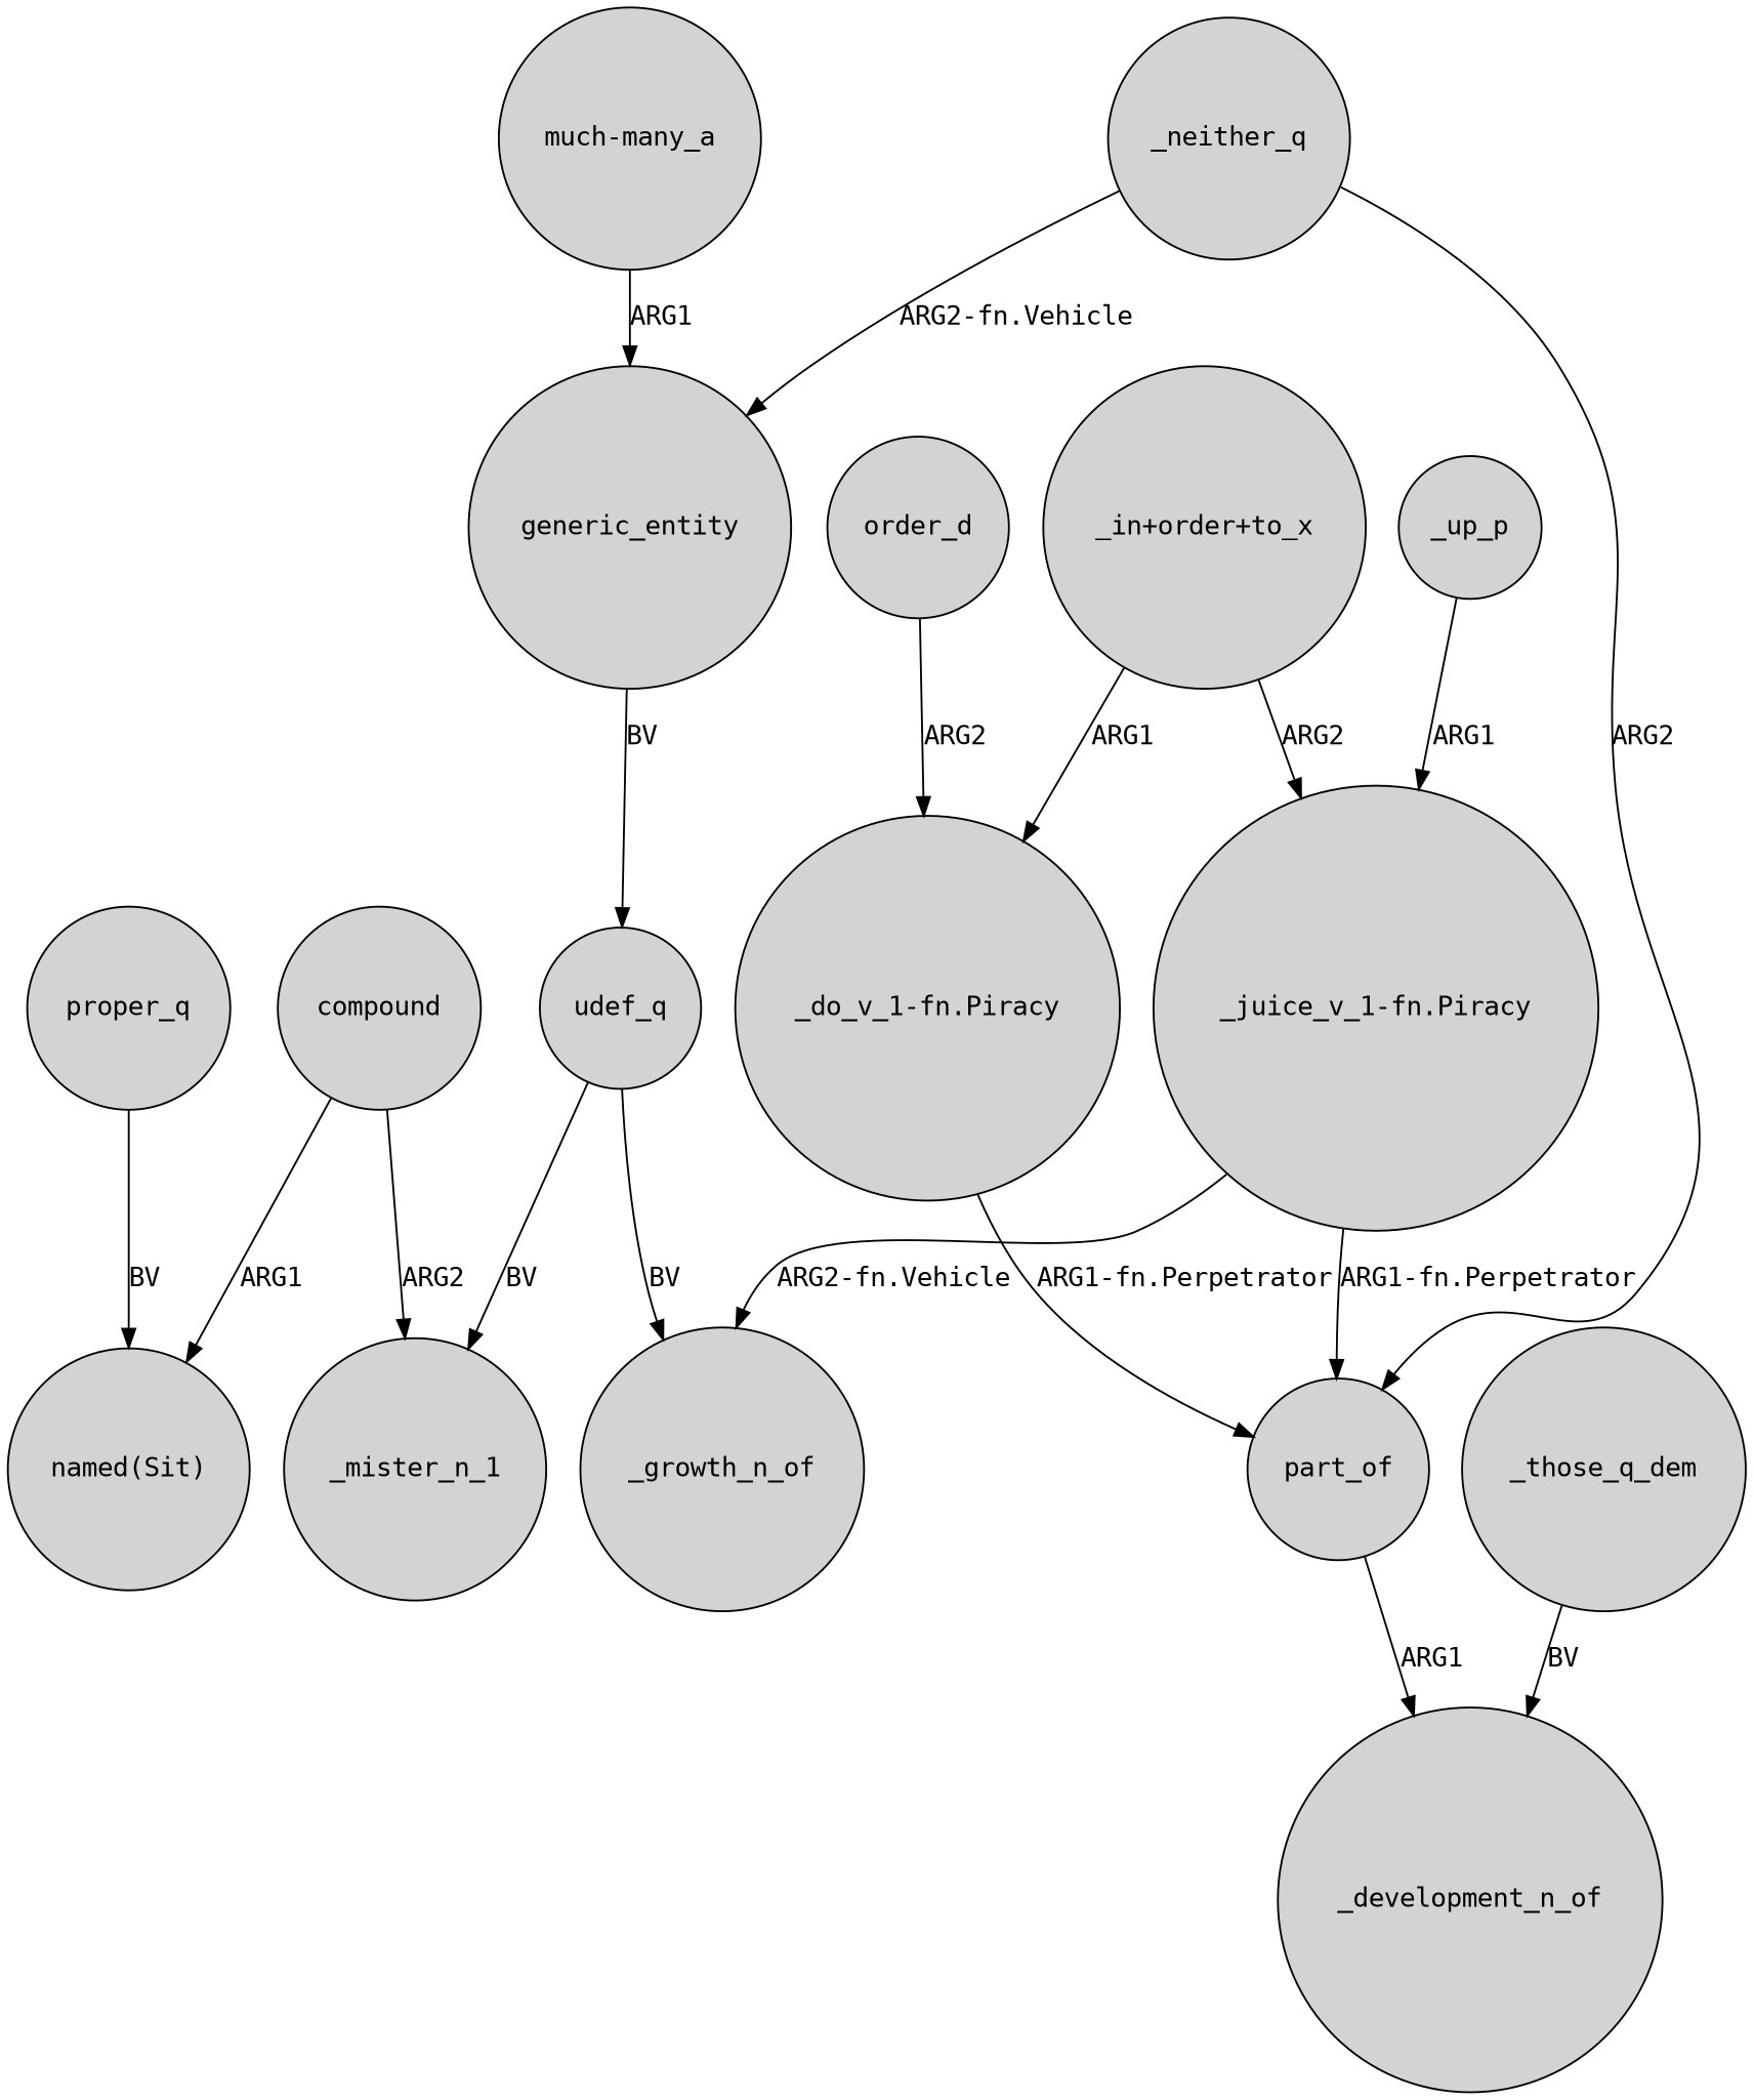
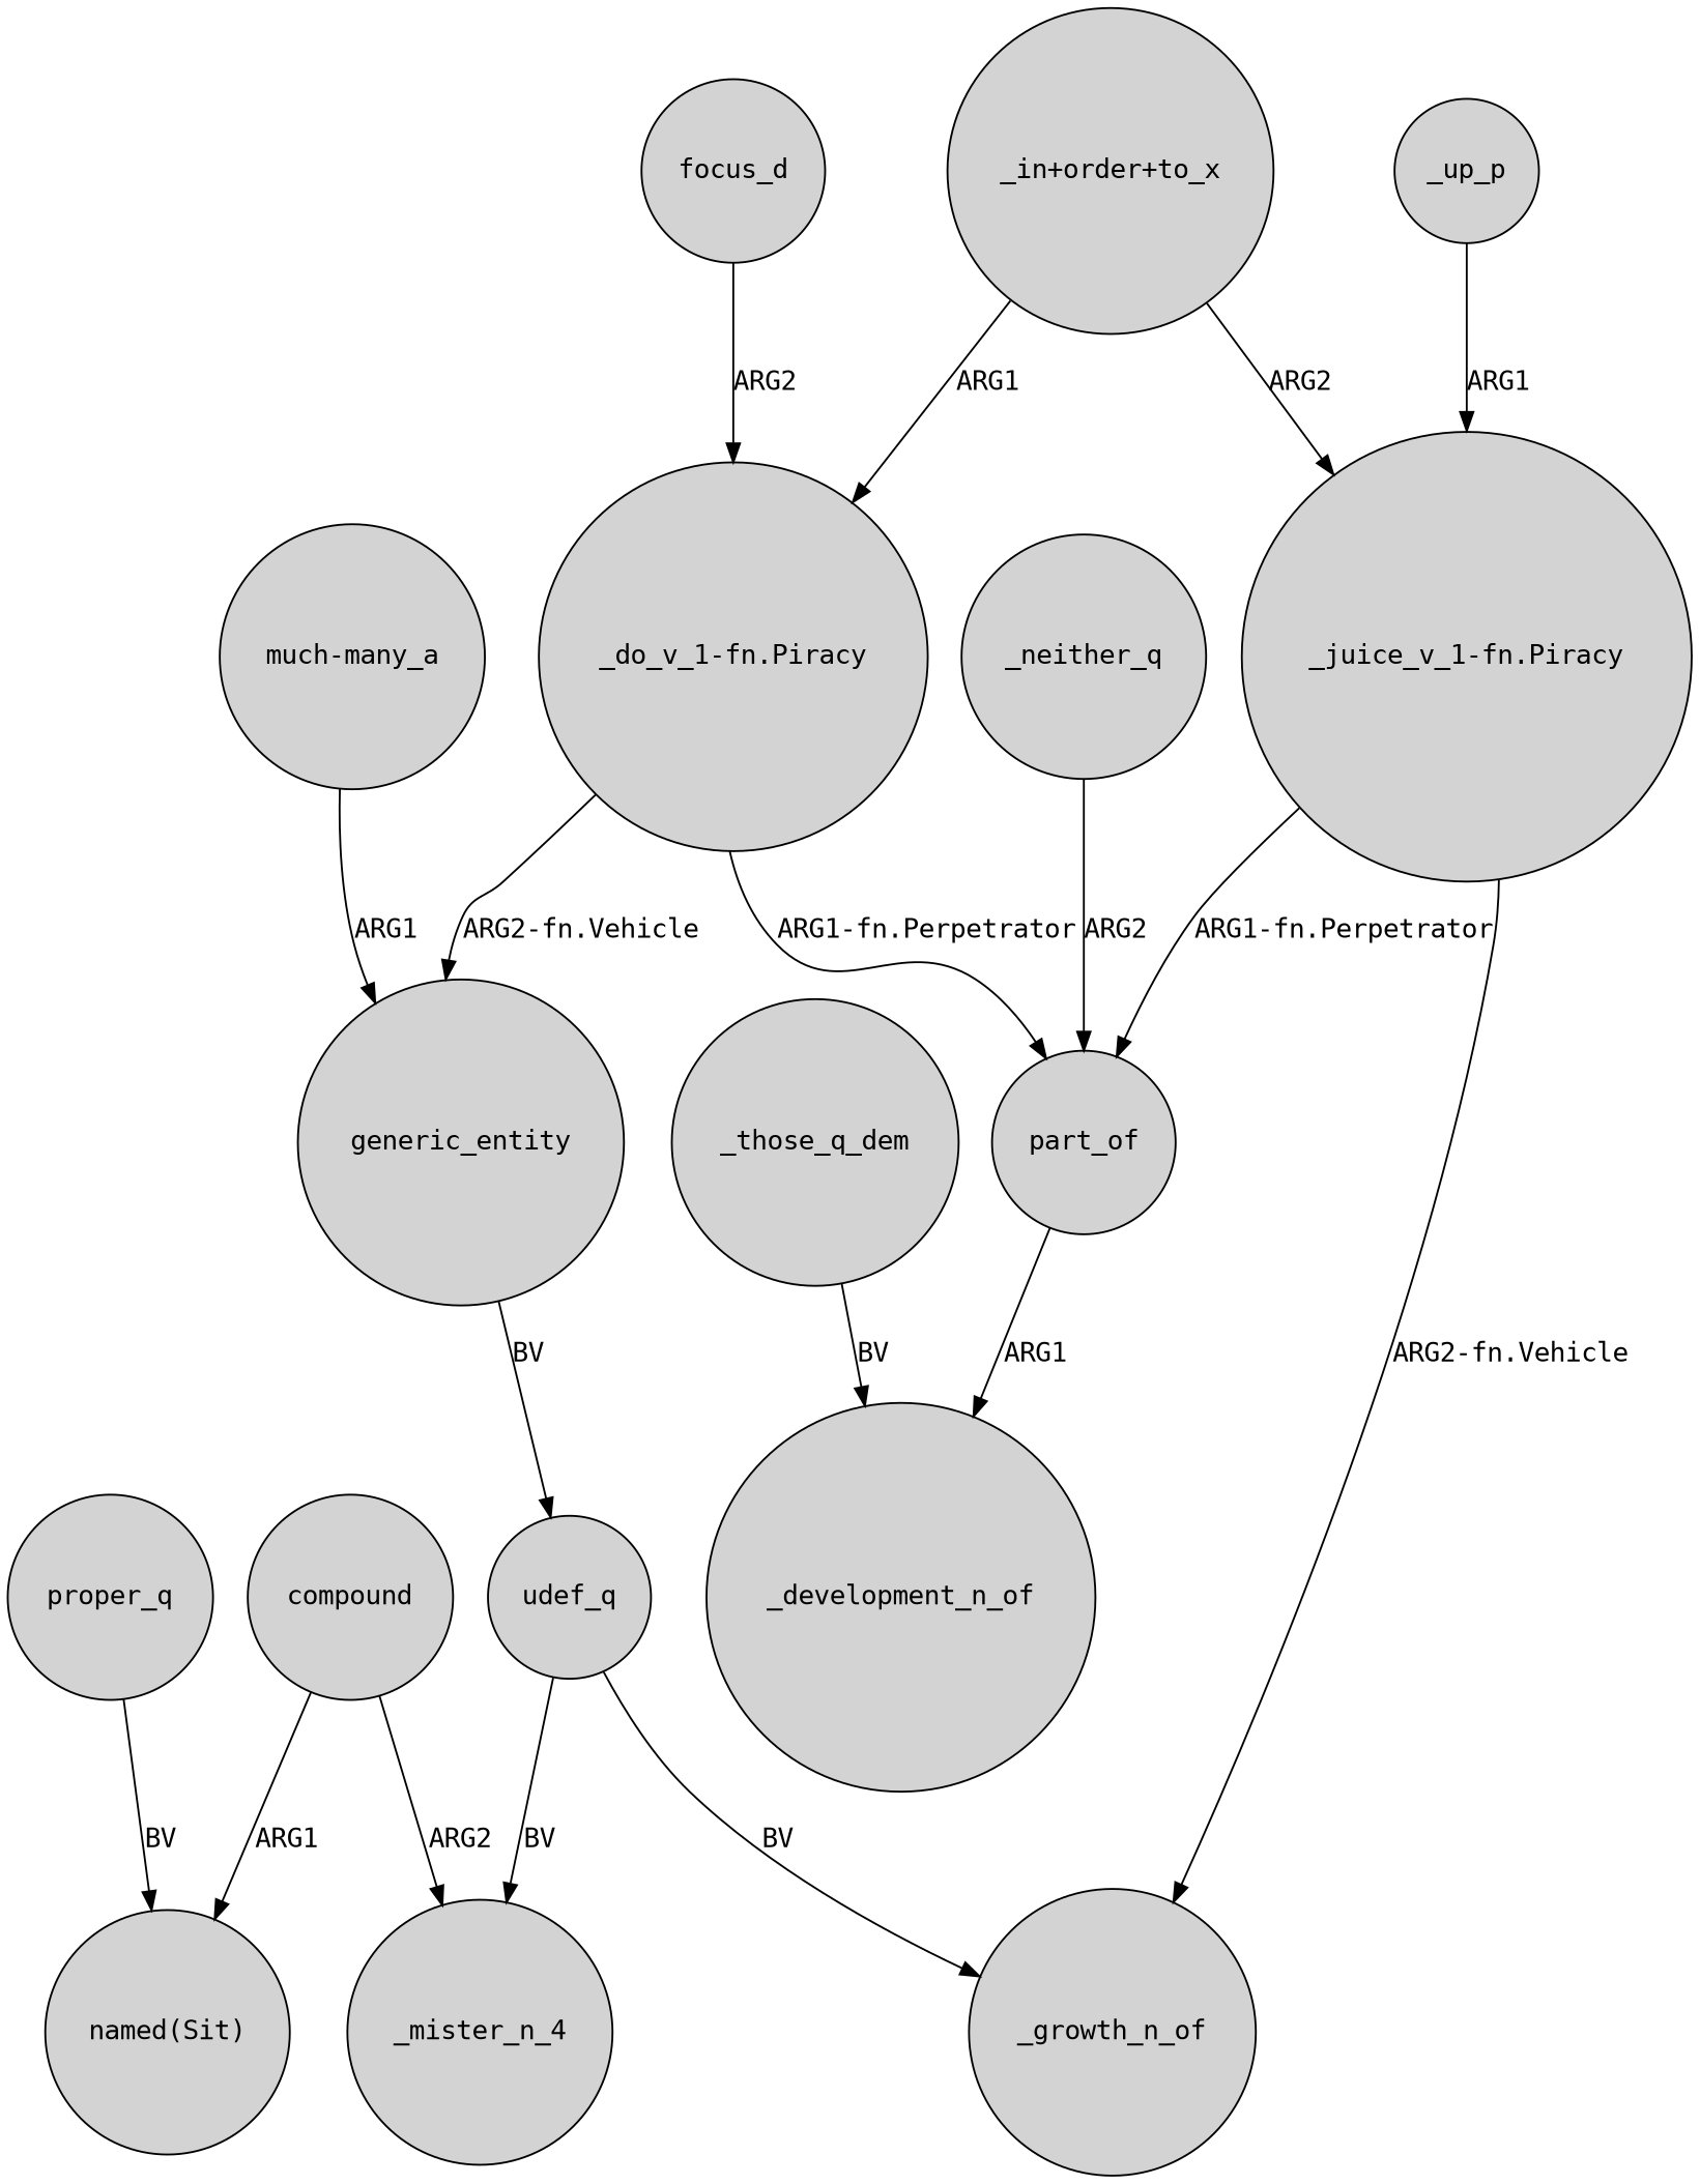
  digraph {
    fontname="DejaVu Sans Mono"
    node [fontname="DejaVu Sans Mono" shape=circle style=filled]
    edge [fontname="DejaVu Sans Mono"]
    compound
    "named(Sit)"
-   _mister_n_1
+   _mister_n_1 [label=_mister_n_4]
    "_do_v_1-fn.Piracy"
    generic_entity
    part_of
    udef_q
    _development_n_of
    _neither_q
    "_juice_v_1-fn.Piracy"
    _growth_n_of
    _those_q_dem
    "_in+order+to_x"
    "much-many_a"
-   focus_d [label=order_d]
+   focus_d
    _up_p
    proper_q
    compound -> "named(Sit)" [label=ARG1]
    compound -> _mister_n_1 [label=ARG2]
-   _neither_q -> generic_entity [label="ARG2-fn.Vehicle"]
+   "_do_v_1-fn.Piracy" -> generic_entity [label="ARG2-fn.Vehicle"]
    "_do_v_1-fn.Piracy" -> part_of [label="ARG1-fn.Perpetrator"]
    generic_entity -> udef_q [label=BV]
    part_of -> _development_n_of [label=ARG1]
    udef_q -> _mister_n_1 [label=BV]
    udef_q -> _growth_n_of [label=BV]
    _neither_q -> part_of [label=ARG2]
    "_juice_v_1-fn.Piracy" -> part_of [label="ARG1-fn.Perpetrator"]
    "_juice_v_1-fn.Piracy" -> _growth_n_of [label="ARG2-fn.Vehicle"]
    _those_q_dem -> _development_n_of [label=BV]
    "_in+order+to_x" -> "_do_v_1-fn.Piracy" [label=ARG1]
    "_in+order+to_x" -> "_juice_v_1-fn.Piracy" [label=ARG2]
    "much-many_a" -> generic_entity [label=ARG1]
    focus_d -> "_do_v_1-fn.Piracy" [label=ARG2]
    _up_p -> "_juice_v_1-fn.Piracy" [label=ARG1]
    proper_q -> "named(Sit)" [label=BV]
  }
